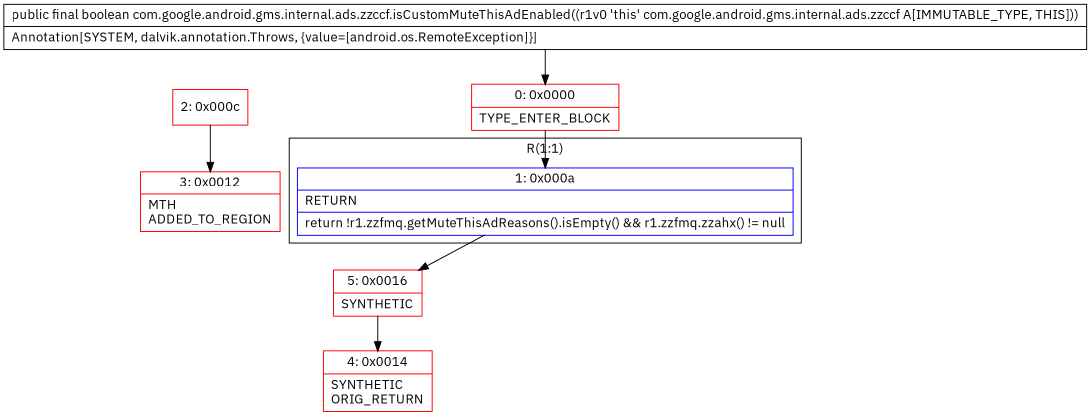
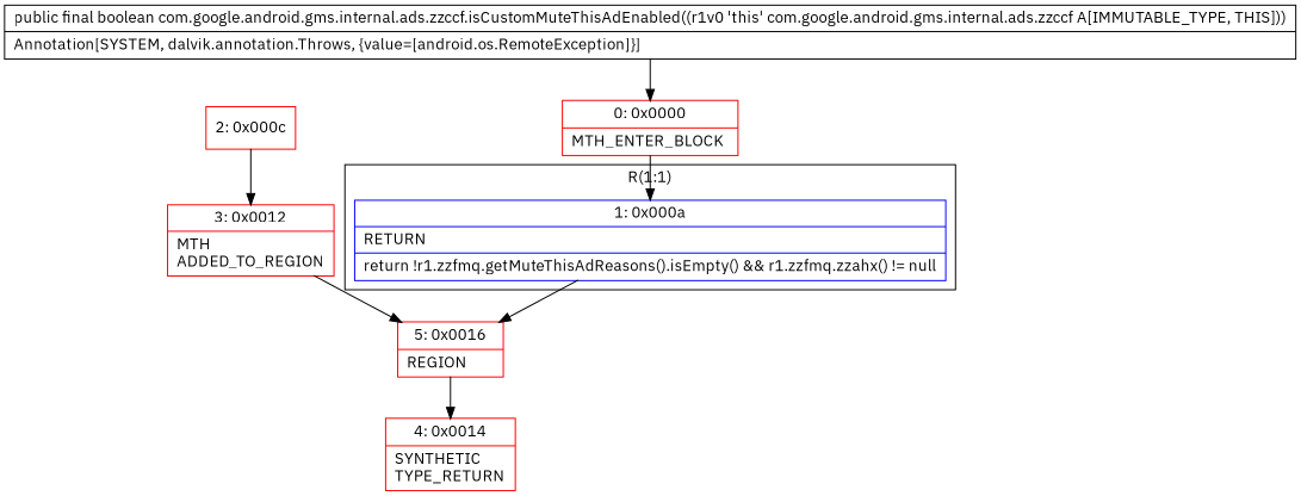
  digraph {
    fontname="IBM Plex Sans"
    node [color=red fontname="IBM Plex Sans" shape=record]
    edge [fontname="IBM Plex Sans"]
    n1 [color=blue label="{1\:\ 0x000a|RETURN\l|return !r1.zzfmq.getMuteThisAdReasons().isEmpty() && r1.zzfmq.zzahx() != null\l}"]
-   n2 [label="{5\:\ 0x0016|SYNTHETIC\l}"]
+   n2 [label="{5\:\ 0x0016|REGION\l}"]
    n3 [label="{2\:\ 0x000c}"]
    n4 [label="{3\:\ 0x0012|MTH\lADDED_TO_REGION\l}"]
-   n5 [label="{4\:\ 0x0014|SYNTHETIC\lORIG_RETURN\l}"]
-   n6 [label="{0\:\ 0x0000|TYPE_ENTER_BLOCK\l}"]
+   n5 [label="{4\:\ 0x0014|SYNTHETIC\lTYPE_RETURN\l}"]
+   n6 [label="{0\:\ 0x0000|MTH_ENTER_BLOCK\l}"]
    n7 [label="{public final boolean com.google.android.gms.internal.ads.zzccf.isCustomMuteThisAdEnabled((r1v0 'this' com.google.android.gms.internal.ads.zzccf A[IMMUTABLE_TYPE, THIS]))  | Annotation[SYSTEM, dalvik.annotation.Throws, \{value=[android.os.RemoteException]\}]\l}" color=""]
    subgraph cluster_1 {
      label="R(1:1)"
      n1
    }
    n1 -> n2
    n2 -> n5
    n3 -> n4
+   n4 -> n2
    n6 -> n1
    n7 -> n6
  }
